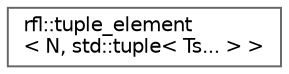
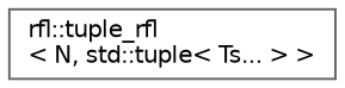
  digraph {
    rankdir=LR
-   n1 [color=grey40 fillcolor=white fontname=Helvetica fontsize=10 height=0.2 label="rfl::tuple_element\l\< N, std::tuple\< Ts... \> \>" shape=box style=filled width=0.4]
+   n1 [color=grey40 fillcolor=white fontname=Helvetica fontsize=10 height=0.2 label="rfl::tuple_rfl\l\< N, std::tuple\< Ts... \> \>" shape=box style=filled width=0.4]
  }
